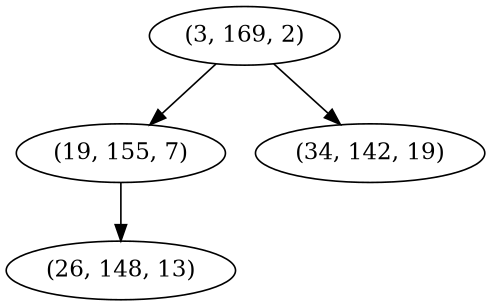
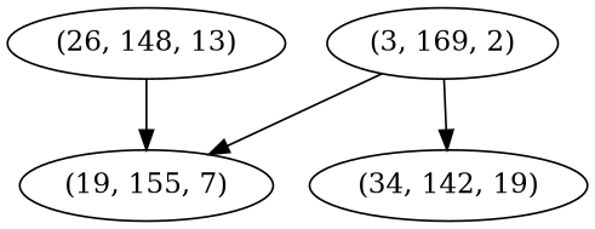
  digraph {
    "(3, 169, 2)"
    "(19, 155, 7)"
    "(34, 142, 19)"
    "(26, 148, 13)"
    "(3, 169, 2)" -> "(19, 155, 7)"
    "(3, 169, 2)" -> "(34, 142, 19)"
-   "(19, 155, 7)" -> "(26, 148, 13)"
+   "(26, 148, 13)" -> "(19, 155, 7)"
  }
